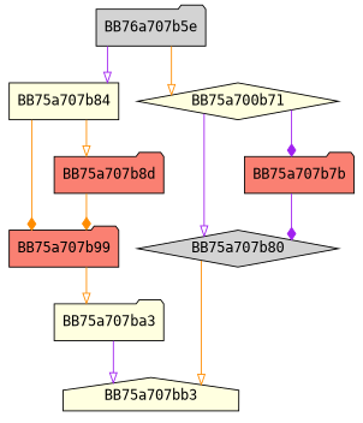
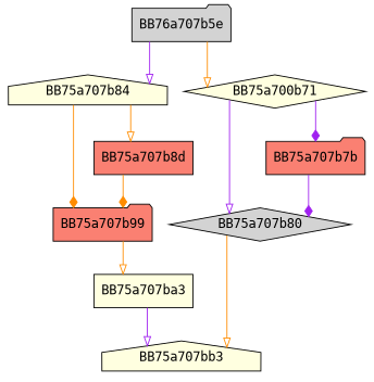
  digraph {
    fontname="DejaVu Sans Mono"
    splines=ortho
    node [fillcolor=lightyellow fontname="DejaVu Sans Mono" shape=folder style=filled]
    edge [arrowhead=onormal color=darkorange fontname="DejaVu Sans Mono"]
-   BB75a707ba3
+   BB75a707ba3 [shape=box]
    BB75a707bb3 [shape=house]
    n3 [fillcolor=lightgrey label=BB76a707b5e]
-   BB75a707b84 [shape=box]
+   BB75a707b84 [shape=house]
    n5 [label=BB75a700b71 shape=diamond]
    BB75a707b99 [fillcolor=salmon]
-   BB75a707b8d [fillcolor=salmon]
+   BB75a707b8d [fillcolor=salmon shape=box]
    BB75a707b80 [fillcolor=lightgrey shape=diamond]
    BB75a707b7b [fillcolor=salmon]
    BB75a707ba3 -> BB75a707bb3 [color=purple]
    n3 -> BB75a707b84 [color=purple]
    n3 -> n5
    BB75a707b84 -> BB75a707b99 [arrowhead=diamond]
    BB75a707b84 -> BB75a707b8d
    n5 -> BB75a707b80 [color=purple]
    n5 -> BB75a707b7b [arrowhead=diamond color=purple]
    BB75a707b99 -> BB75a707ba3
    BB75a707b8d -> BB75a707b99 [arrowhead=diamond]
    BB75a707b80 -> BB75a707bb3
    BB75a707b7b -> BB75a707b80 [arrowhead=diamond color=purple]
  }
